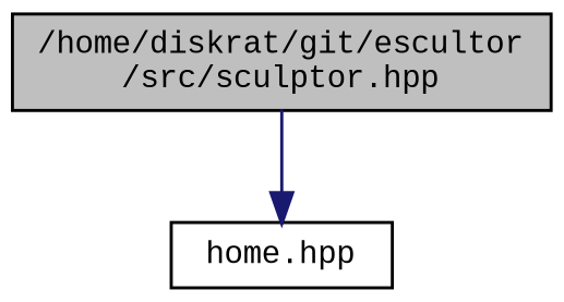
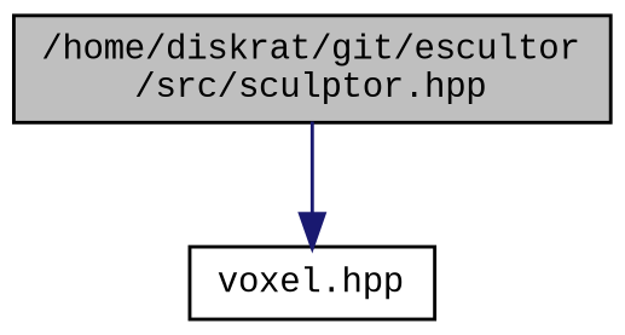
  digraph {
    fontname="Liberation Mono"
    node [color=black fontname="Liberation Mono" fontsize=10 shape=record style=filled]
    n1 [fillcolor=grey75 fontcolor=black height=0.2 label="/home/diskrat/git/escultor\l/src/sculptor.hpp" width=0.4]
-   n2 [fillcolor=white height=0.2 label="home.hpp" width=0.4]
+   n2 [fillcolor=white height=0.2 label="voxel.hpp" width=0.4]
    n1 -> n2 [color=midnightblue fontname="Liberation Mono" fontsize=10 labelfontname=Helvetica labelfontsize=10 style=solid]
  }
